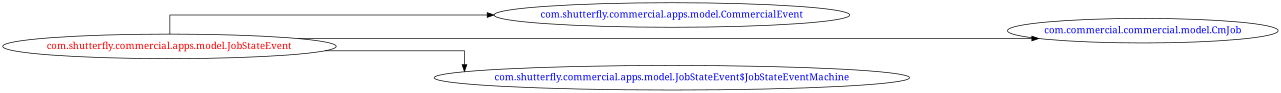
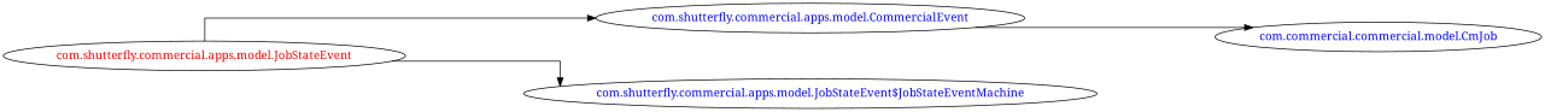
  digraph {
    concentrate=true
    fontname="Noto Serif"
    rankdir=LR
    ranksep=2.0
    splines=ortho
    node [fontcolor=blue fontname="Noto Serif"]
    edge [fontname="Noto Serif"]
    "com.shutterfly.commercial.apps.model.JobStateEvent" [fontcolor=red]
    "com.shutterfly.commercial.apps.model.CommercialEvent"
    n3 [label="com.commercial.commercial.model.CmJob"]
    "com.shutterfly.commercial.apps.model.JobStateEvent$JobStateEventMachine"
    "com.shutterfly.commercial.apps.model.JobStateEvent" -> "com.shutterfly.commercial.apps.model.CommercialEvent"
-   "com.shutterfly.commercial.apps.model.JobStateEvent" -> n3
+   "com.shutterfly.commercial.apps.model.CommercialEvent" -> n3
    "com.shutterfly.commercial.apps.model.JobStateEvent" -> "com.shutterfly.commercial.apps.model.JobStateEvent$JobStateEventMachine"
  }
